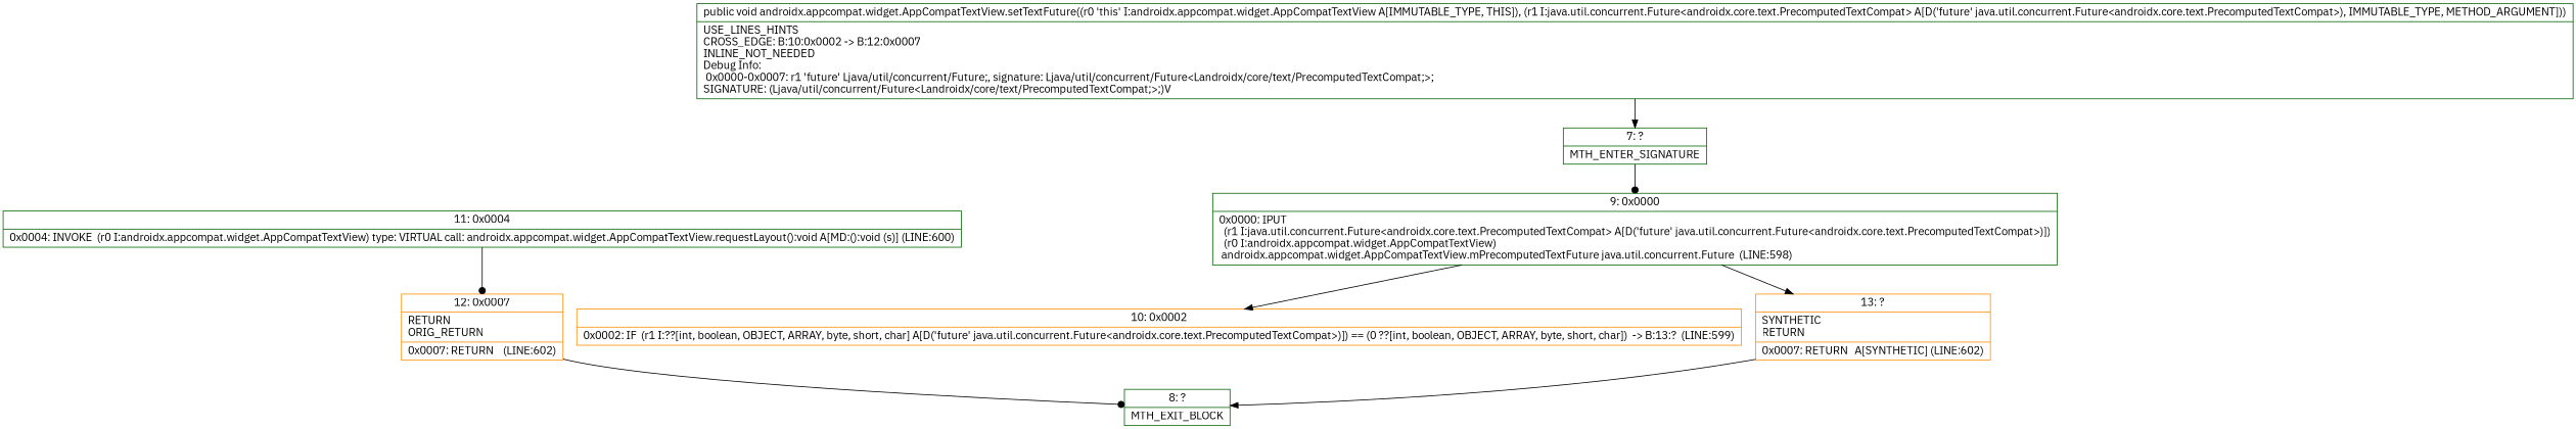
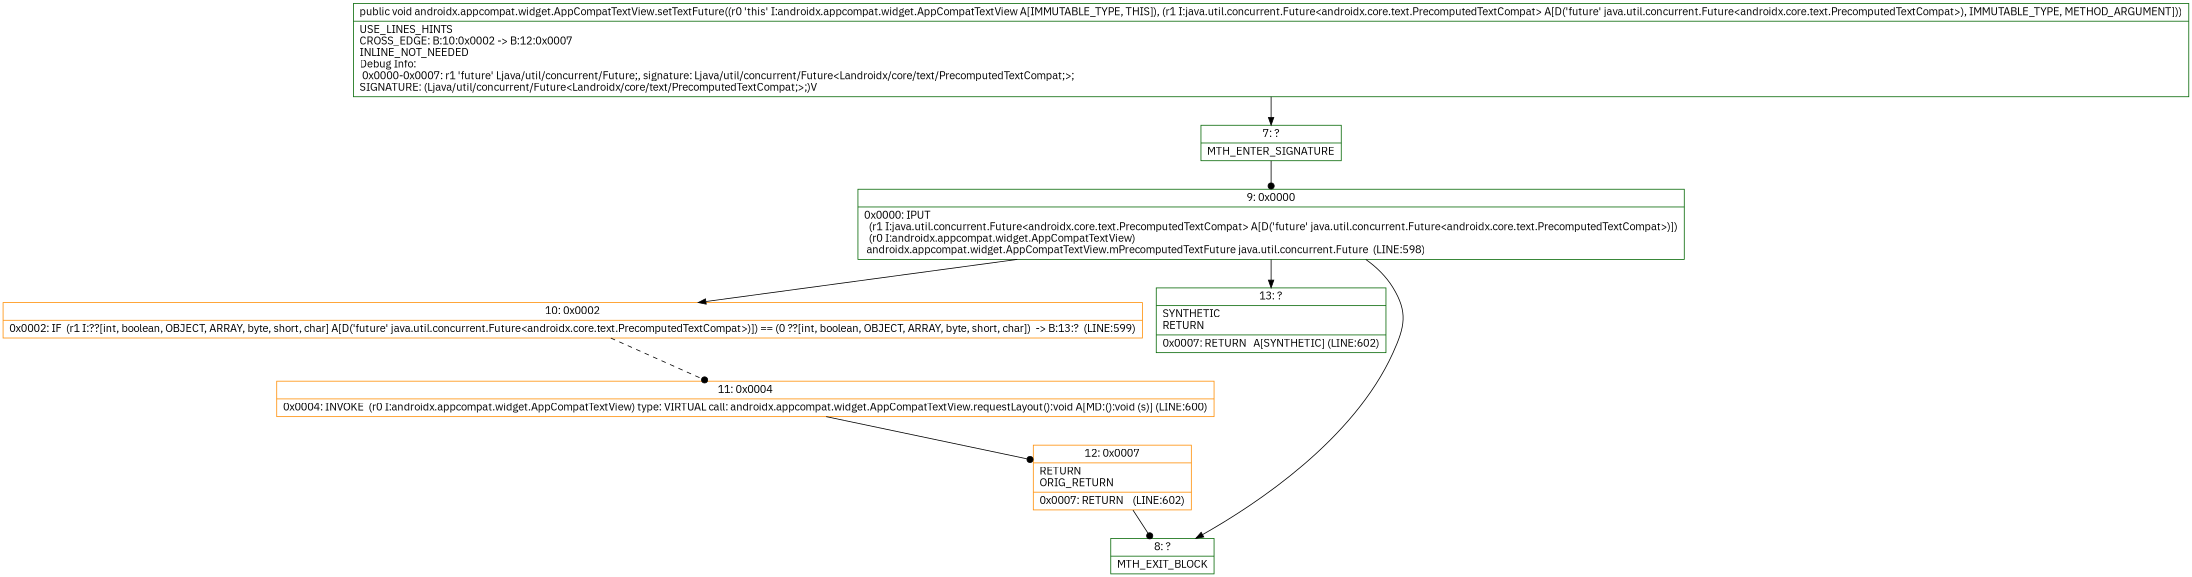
  digraph {
    fontname="IBM Plex Sans"
    node [color=darkgreen fontname="IBM Plex Sans" shape=record]
    edge [arrowhead=dot fontname="IBM Plex Sans"]
    n1 [label="{7\:\ ?|MTH_ENTER_SIGNATURE\l}"]
    n2 [label="{9\:\ 0x0000|0x0000: IPUT  \l  (r1 I:java.util.concurrent.Future\<androidx.core.text.PrecomputedTextCompat\> A[D('future' java.util.concurrent.Future\<androidx.core.text.PrecomputedTextCompat\>)])\l  (r0 I:androidx.appcompat.widget.AppCompatTextView)\l androidx.appcompat.widget.AppCompatTextView.mPrecomputedTextFuture java.util.concurrent.Future  (LINE:598)\l}"]
    n3 [color=darkorange label="{10\:\ 0x0002|0x0002: IF  (r1 I:??[int, boolean, OBJECT, ARRAY, byte, short, char] A[D('future' java.util.concurrent.Future\<androidx.core.text.PrecomputedTextCompat\>)]) == (0 ??[int, boolean, OBJECT, ARRAY, byte, short, char])  \-\> B:13:?  (LINE:599)\l}"]
-   n4 [color=darkorange label="{13\:\ ?|SYNTHETIC\lRETURN\l|0x0007: RETURN   A[SYNTHETIC] (LINE:602)\l}"]
-   n5 [label="{11\:\ 0x0004|0x0004: INVOKE  (r0 I:androidx.appcompat.widget.AppCompatTextView) type: VIRTUAL call: androidx.appcompat.widget.AppCompatTextView.requestLayout():void A[MD:():void (s)] (LINE:600)\l}"]
+   n4 [label="{13\:\ ?|SYNTHETIC\lRETURN\l|0x0007: RETURN   A[SYNTHETIC] (LINE:602)\l}"]
+   n5 [color=darkorange label="{11\:\ 0x0004|0x0004: INVOKE  (r0 I:androidx.appcompat.widget.AppCompatTextView) type: VIRTUAL call: androidx.appcompat.widget.AppCompatTextView.requestLayout():void A[MD:():void (s)] (LINE:600)\l}"]
    n6 [color=darkorange label="{12\:\ 0x0007|RETURN\lORIG_RETURN\l|0x0007: RETURN    (LINE:602)\l}"]
    n7 [label="{8\:\ ?|MTH_EXIT_BLOCK\l}"]
    n8 [label="{public void androidx.appcompat.widget.AppCompatTextView.setTextFuture((r0 'this' I:androidx.appcompat.widget.AppCompatTextView A[IMMUTABLE_TYPE, THIS]), (r1 I:java.util.concurrent.Future\<androidx.core.text.PrecomputedTextCompat\> A[D('future' java.util.concurrent.Future\<androidx.core.text.PrecomputedTextCompat\>), IMMUTABLE_TYPE, METHOD_ARGUMENT]))  | USE_LINES_HINTS\lCROSS_EDGE: B:10:0x0002 \-\> B:12:0x0007\lINLINE_NOT_NEEDED\lDebug Info:\l  0x0000\-0x0007: r1 'future' Ljava\/util\/concurrent\/Future;, signature: Ljava\/util\/concurrent\/Future\<Landroidx\/core\/text\/PrecomputedTextCompat;\>;\lSIGNATURE: (Ljava\/util\/concurrent\/Future\<Landroidx\/core\/text\/PrecomputedTextCompat;\>;)V\l}"]
    n1 -> n2
    n2 -> n3 [arrowhead=normal]
    n2 -> n4 [arrowhead=normal]
-   n4 -> n7 [arrowhead=normal]
+   n3 -> n5 [style=dashed]
+   n2 -> n7 [arrowhead=normal]
    n5 -> n6
    n6 -> n7
    n8 -> n1 [arrowhead=normal]
  }
